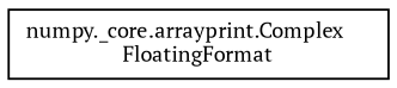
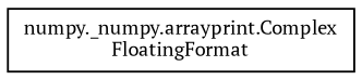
  digraph {
    rankdir=LR
    fontname="PT Serif"
-   n1 [color=black fillcolor=white fontname="PT Serif" fontsize=10 height=0.2 label="numpy._core.arrayprint.Complex\lFloatingFormat" shape=record style=filled width=0.4]
+   n1 [color=black fillcolor=white fontname="PT Serif" fontsize=10 height=0.2 label="numpy._numpy.arrayprint.Complex\lFloatingFormat" shape=record style=filled width=0.4]
  }
